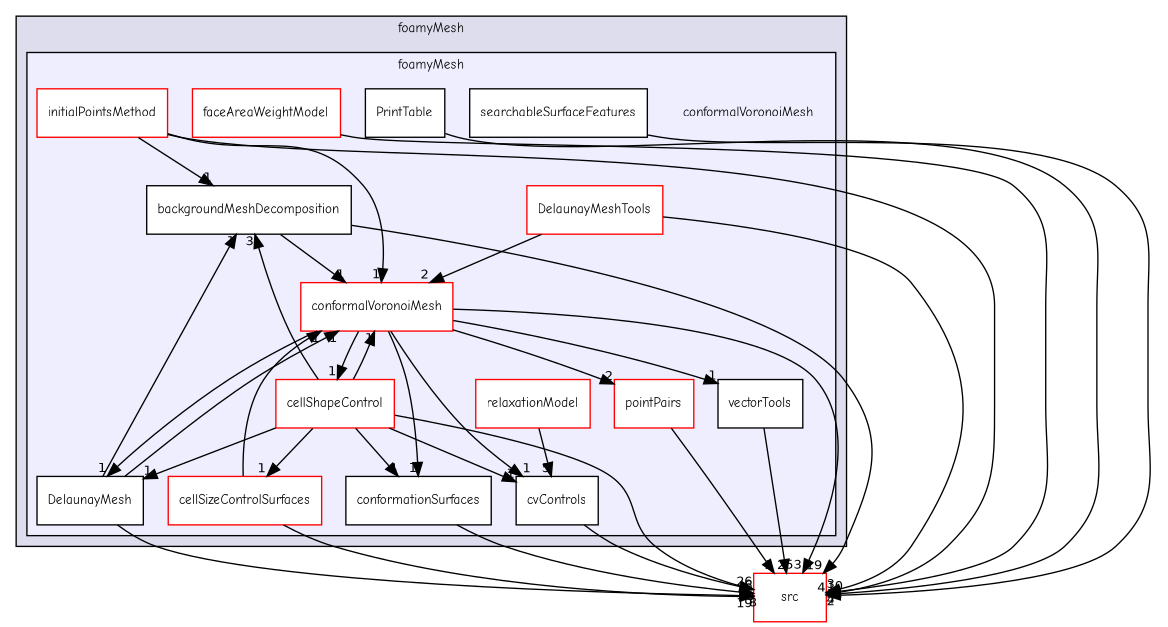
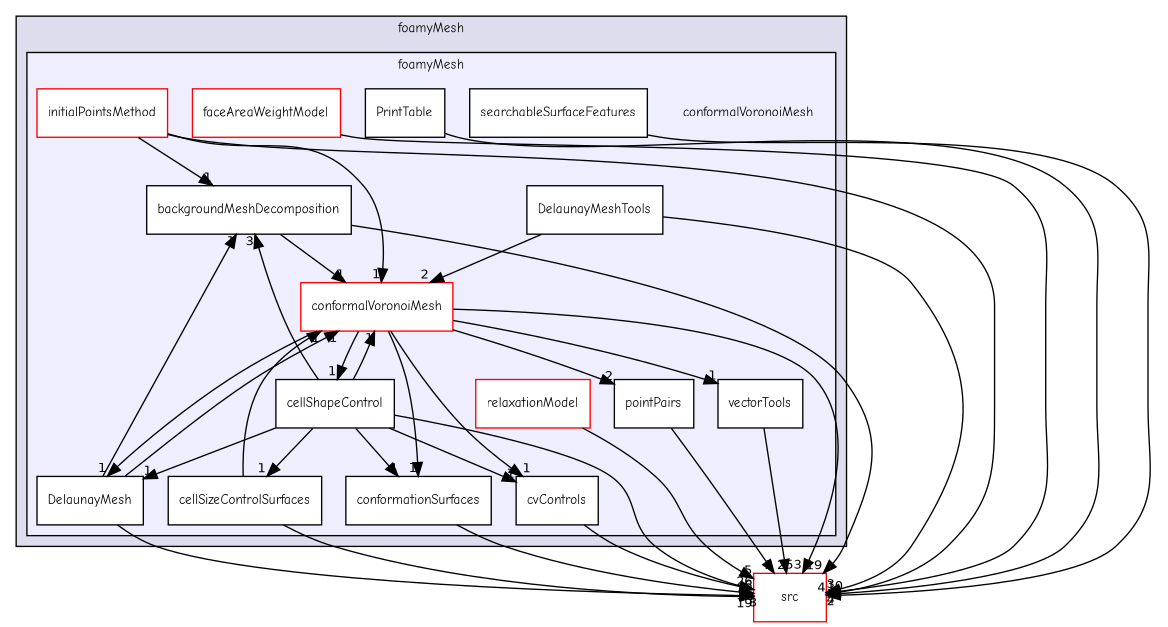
  digraph {
    compound=true
    fontname="Comic Neue"
    node [fontname="Comic Neue" fontsize=10 shape=box color=black fillcolor=white style=filled]
    edge [headlabel=1 labeldistance=1.5 labelfontname=Helvetica labelfontsize=10 fontname="Comic Neue"]
    n1 [label=conformalVoronoiMesh shape=plaintext color="" fillcolor="" style=""]
    n2 [label=backgroundMeshDecomposition]
-   n3 [color=red label=cellShapeControl]
-   n4 [color=red label=cellSizeControlSurfaces]
+   n3 [label=cellShapeControl]
+   n4 [label=cellSizeControlSurfaces]
    n5 [color=red label=conformalVoronoiMesh]
    n6 [label=conformationSurfaces]
    n7 [label=cvControls]
    n8 [label=DelaunayMesh]
-   n9 [color=red label=DelaunayMeshTools]
+   n9 [label=DelaunayMeshTools]
    n10 [color=red label=faceAreaWeightModel]
    n11 [color=red label=initialPointsMethod]
-   n12 [color=red label=pointPairs]
+   n12 [label=pointPairs]
    n13 [label=PrintTable]
    n14 [color=red label=relaxationModel]
    n15 [label=searchableSurfaceFeatures]
    n16 [label=vectorTools]
    n17 [color=red label=src fillcolor="" style=""]
    subgraph cluster_1 {
      bgcolor="#ddddee"
      fontsize=10
      label=foamyMesh
      pencolor=black
      subgraph cluster_2 {
        bgcolor="#eeeeff"
        fontsize=10
        pencolor=black
        n1
        n2
        n3
        n4
        n5
        n6
        n7
        n8
        n9
        n10
        n11
        n12
        n13
        n14
        n15
        n16
      }
    }
    n2 -> n5
    n2 -> n17 [headlabel=19]
    n3 -> n2 [headlabel=3]
    n3 -> n4
    n3 -> n5
    n3 -> n6 [headlabel=4]
    n3 -> n7
    n3 -> n8
    n3 -> n17 [headlabel=26]
    n4 -> n5
    n4 -> n17 [headlabel=19]
    n5 -> n3
    n5 -> n6
    n5 -> n7
    n5 -> n8
    n5 -> n12 [headlabel=2]
    n5 -> n16
    n5 -> n17 [headlabel=53]
    n6 -> n17 [headlabel=6]
    n7 -> n17 [headlabel=3]
    n8 -> n2
    n8 -> n5
    n8 -> n17 [headlabel=8]
    n9 -> n5 [headlabel=2]
    n9 -> n17 [headlabel=3]
    n10 -> n17 [headlabel=4]
    n11 -> n2
    n11 -> n5
    n11 -> n17 [headlabel=10]
    n12 -> n17 [headlabel=2]
    n13 -> n17 [headlabel=2]
-   n14 -> n7 [headlabel=5]
+   n14 -> n17 [headlabel=5]
    n15 -> n17 [headlabel=4]
    n16 -> n17 [headlabel=2]
  }
